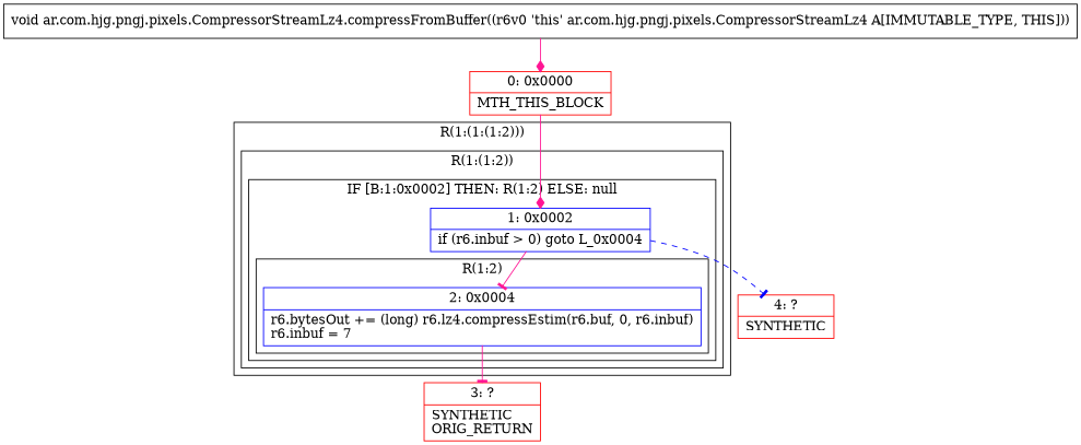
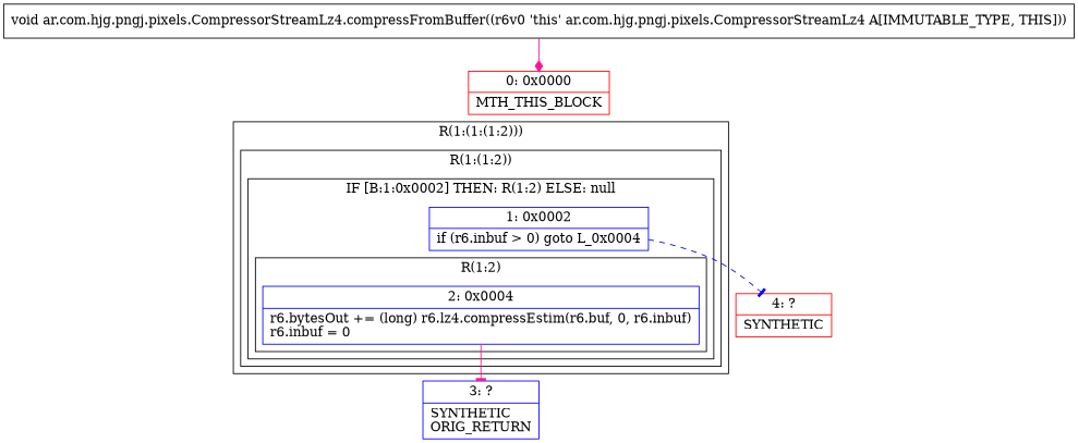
  digraph {
    node [color=red shape=record]
    edge [arrowhead=tee color=deeppink]
-   n1 [color=blue label="{2\:\ 0x0004|r6.bytesOut += (long) r6.lz4.compressEstim(r6.buf, 0, r6.inbuf)\lr6.inbuf = 7\l}"]
+   n1 [color=blue label="{2\:\ 0x0004|r6.bytesOut += (long) r6.lz4.compressEstim(r6.buf, 0, r6.inbuf)\lr6.inbuf = 0\l}"]
    n2 [color=blue label="{1\:\ 0x0002|if (r6.inbuf \> 0) goto L_0x0004\l}"]
-   n3 [label="{3\:\ ?|SYNTHETIC\lORIG_RETURN\l}"]
+   n3 [color=blue label="{3\:\ ?|SYNTHETIC\lORIG_RETURN\l}"]
    n4 [label="{4\:\ ?|SYNTHETIC\l}"]
    n5 [label="{0\:\ 0x0000|MTH_THIS_BLOCK\l}"]
    n6 [label="{void ar.com.hjg.pngj.pixels.CompressorStreamLz4.compressFromBuffer((r6v0 'this' ar.com.hjg.pngj.pixels.CompressorStreamLz4 A[IMMUTABLE_TYPE, THIS])) }" color=""]
    subgraph cluster_1 {
      label="R(1:(1:(1:2)))"
      subgraph cluster_2 {
        label="R(1:(1:2))"
        subgraph cluster_3 {
          label="IF [B:1:0x0002] THEN: R(1:2) ELSE: null"
          n2
          subgraph cluster_4 {
            label="R(1:2)"
            n1
          }
        }
      }
    }
    n1 -> n3
-   n2 -> n1
    n2 -> n4 [color=blue style=dashed]
-   n5 -> n2 [arrowhead=diamond]
    n6 -> n5 [arrowhead=diamond]
  }
